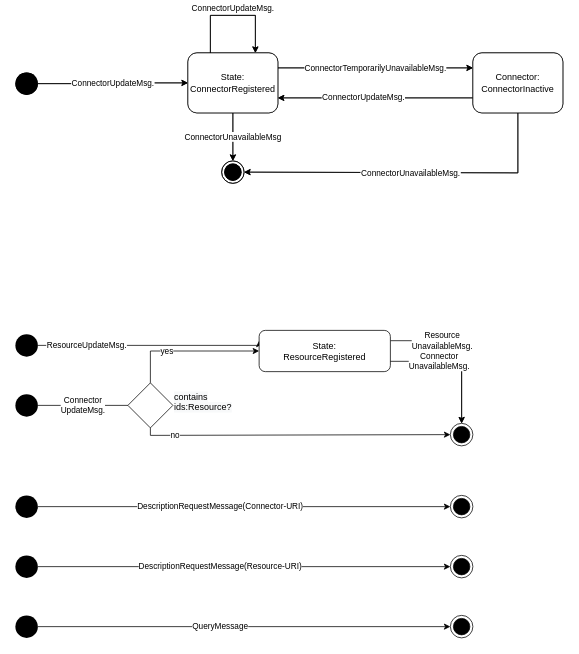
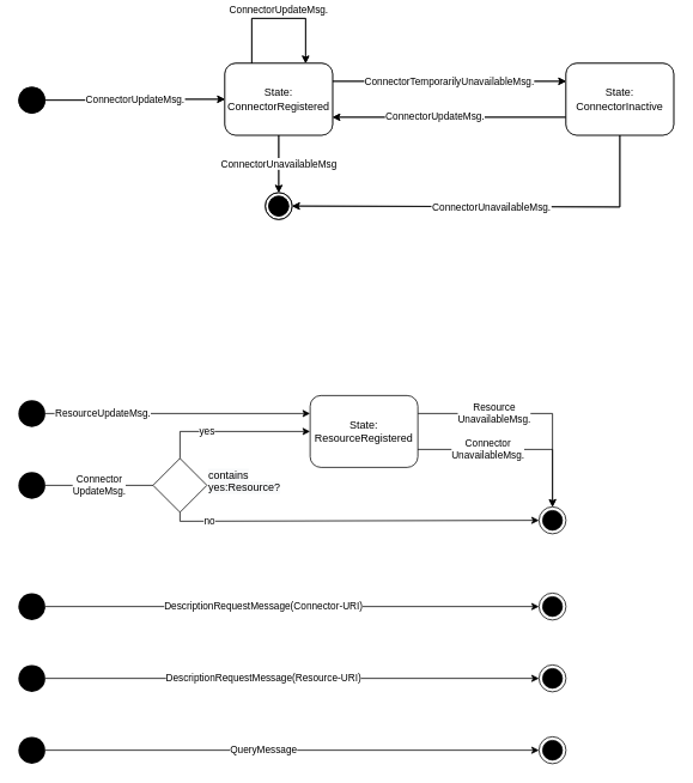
  <mxCell id="0" />
  <mxCell id="1" parent="0" />
  <mxCell id="2" value="ConnectorTemporarilyUnavailableMsg." style="edgeStyle=orthogonalEdgeStyle;rounded=0;orthogonalLoop=1;jettySize=auto;html=1;entryX=0;entryY=0.25;entryDx=0;entryDy=0;exitX=1;exitY=0.25;exitDx=0;exitDy=0;" edge="1" parent="1" source="4" target="10"><mxGeometry relative="1" as="geometry" /></mxCell>
  <mxCell id="3" value="ConnectorUnavailableMsg" style="edgeStyle=orthogonalEdgeStyle;rounded=0;orthogonalLoop=1;jettySize=auto;html=1;entryX=0.5;entryY=0;entryDx=0;entryDy=0;" edge="1" parent="1" source="4" target="12"><mxGeometry relative="1" as="geometry" /></mxCell>
  <mxCell id="4" value="State:&lt;br&gt;ConnectorRegistered" style="shape=ext;rounded=1;html=1;whiteSpace=wrap;horizontal=1;verticalAlign=middle;" parent="1" vertex="1"><mxGeometry x="250" y="70" width="120" height="80" as="geometry" /></mxCell>
  <mxCell id="5" value="ConnectorUpdateMsg." style="edgeStyle=orthogonalEdgeStyle;rounded=0;html=1;jettySize=auto;orthogonalLoop=1;entryX=0;entryY=0.5;entryDx=0;entryDy=0;" parent="1" source="11" target="4" edge="1"><mxGeometry relative="1" as="geometry"><mxPoint x="55" y="110" as="sourcePoint" /></mxGeometry></mxCell>
  <mxCell id="6" value="ConnectorUpdateMsg." style="edgeStyle=orthogonalEdgeStyle;rounded=0;orthogonalLoop=1;jettySize=auto;html=1;entryX=0.75;entryY=0;entryDx=0;entryDy=0;exitX=0.25;exitY=0;exitDx=0;exitDy=0;" edge="1" parent="1" source="4" target="4"><mxGeometry y="10" relative="1" as="geometry"><mxPoint x="160" y="150" as="sourcePoint" /><Array as="points"><mxPoint x="280" y="20" /><mxPoint x="340" y="20" /></Array><mxPoint as="offset" /></mxGeometry></mxCell>
  <mxCell id="7" style="edgeStyle=orthogonalEdgeStyle;rounded=0;orthogonalLoop=1;jettySize=auto;html=1;exitX=0;exitY=0.75;exitDx=0;exitDy=0;entryX=1;entryY=0.75;entryDx=0;entryDy=0;" edge="1" parent="1" source="10" target="4"><mxGeometry relative="1" as="geometry"><mxPoint x="420" y="130" as="targetPoint" /><Array as="points" /></mxGeometry></mxCell>
  <mxCell id="8" value="ConnectorUpdateMsg." style="edgeLabel;html=1;align=center;verticalAlign=middle;resizable=0;points=[];" vertex="1" connectable="0" parent="7"><mxGeometry x="0.134" y="-2" relative="1" as="geometry"><mxPoint as="offset" /></mxGeometry></mxCell>
  <mxCell id="9" value="&lt;span style=&quot;color: rgb(0, 0, 0); font-family: Helvetica; font-size: 11px; font-style: normal; font-variant-ligatures: normal; font-variant-caps: normal; font-weight: 400; letter-spacing: normal; orphans: 2; text-align: center; text-indent: 0px; text-transform: none; widows: 2; word-spacing: 0px; -webkit-text-stroke-width: 0px; background-color: rgb(255, 255, 255); text-decoration-thickness: initial; text-decoration-style: initial; text-decoration-color: initial; float: none; display: inline !important;&quot;&gt;Connector&lt;/span&gt;&lt;span style=&quot;color: rgb(0, 0, 0); font-family: Helvetica; font-size: 11px; font-style: normal; font-variant-ligatures: normal; font-variant-caps: normal; font-weight: 400; letter-spacing: normal; orphans: 2; text-align: center; text-indent: 0px; text-transform: none; widows: 2; word-spacing: 0px; -webkit-text-stroke-width: 0px; background-color: rgb(255, 255, 255); text-decoration-thickness: initial; text-decoration-style: initial; text-decoration-color: initial; float: none; display: inline !important;&quot;&gt;Unavailable&lt;/span&gt;&lt;span style=&quot;color: rgb(0, 0, 0); font-family: Helvetica; font-size: 11px; font-style: normal; font-variant-ligatures: normal; font-variant-caps: normal; font-weight: 400; letter-spacing: normal; orphans: 2; text-align: center; text-indent: 0px; text-transform: none; widows: 2; word-spacing: 0px; -webkit-text-stroke-width: 0px; background-color: rgb(255, 255, 255); text-decoration-thickness: initial; text-decoration-style: initial; text-decoration-color: initial; float: none; display: inline !important;&quot;&gt;Msg.&lt;/span&gt;" style="edgeStyle=orthogonalEdgeStyle;rounded=0;orthogonalLoop=1;jettySize=auto;html=1;entryX=1;entryY=0.5;entryDx=0;entryDy=0;endArrow=classic;endFill=1;exitX=0.5;exitY=1;exitDx=0;exitDy=0;" edge="1" parent="1" source="10" target="12"><mxGeometry relative="1" as="geometry"><Array as="points"><mxPoint x="690" y="230" /><mxPoint x="325" y="230" /></Array></mxGeometry></mxCell>
  <mxCell id="10" value="State:&lt;br&gt;ConnectorRegistered-&lt;br&gt;ButInactive" style="shape=ext;rounded=1;html=1;whiteSpace=wrap;" vertex="1" parent="1"><mxGeometry x="630" y="70" width="120" height="80" as="geometry" /></mxCell>
  <mxCell id="11" value="" style="ellipse;fillColor=#000000;strokeColor=none;" vertex="1" parent="1"><mxGeometry x="20" y="96" width="30" height="30" as="geometry" /></mxCell>
  <mxCell id="12" value="" style="ellipse;html=1;shape=endState;fillColor=strokeColor;" vertex="1" parent="1"><mxGeometry x="295" y="214" width="30" height="30" as="geometry" /></mxCell>
  <mxCell id="13" value="&lt;span style=&quot;color: rgb(0, 0, 0); font-family: Helvetica; font-size: 11px; font-style: normal; font-variant-ligatures: normal; font-variant-caps: normal; font-weight: 400; letter-spacing: normal; orphans: 2; text-align: center; text-indent: 0px; text-transform: none; widows: 2; word-spacing: 0px; -webkit-text-stroke-width: 0px; background-color: rgb(255, 255, 255); text-decoration-thickness: initial; text-decoration-style: initial; text-decoration-color: initial; float: none; display: inline !important;&quot;&gt;ResourceUpdateMsg.&lt;/span&gt;" style="edgeStyle=orthogonalEdgeStyle;rounded=0;orthogonalLoop=1;jettySize=auto;html=1;entryX=0;entryY=0.25;entryDx=0;entryDy=0;endArrow=classic;endFill=1;" edge="1" parent="1" source="14" target="16"><mxGeometry x="-0.568" relative="1" as="geometry"><Array as="points"><mxPoint x="120" y="460" /><mxPoint x="120" y="460" /></Array><mxPoint as="offset" /></mxGeometry></mxCell>
  <mxCell id="14" value="" style="ellipse;fillColor=#000000;strokeColor=none;" vertex="1" parent="1"><mxGeometry x="20" y="445" width="30" height="30" as="geometry" /></mxCell>
  <mxCell id="15" value="Resource&lt;br&gt;UnavailableMsg." style="edgeStyle=orthogonalEdgeStyle;rounded=0;orthogonalLoop=1;jettySize=auto;html=1;entryX=0.5;entryY=0;entryDx=0;entryDy=0;endArrow=classic;endFill=1;exitX=1;exitY=0.25;exitDx=0;exitDy=0;" edge="1" parent="1" source="16" target="22"><mxGeometry x="-0.331" relative="1" as="geometry"><mxPoint as="offset" /></mxGeometry></mxCell>
- <mxCell id="16" value="State:&lt;br&gt;ResourceRegistered" style="shape=ext;rounded=1;html=1;whiteSpace=wrap;" vertex="1" parent="1"><mxGeometry x="345" y="440" width="175" height="55" as="geometry" /></mxCell>
+ <mxCell id="16" value="State:&lt;br&gt;ResourceRegistered" style="shape=ext;rounded=1;html=1;whiteSpace=wrap;" vertex="1" parent="1"><mxGeometry x="345" y="440" width="120" height="80" as="geometry" /></mxCell>
  <mxCell id="17" value="yes" style="edgeStyle=orthogonalEdgeStyle;rounded=0;orthogonalLoop=1;jettySize=auto;html=1;entryX=0;entryY=0.5;entryDx=0;entryDy=0;endArrow=classic;endFill=1;startArrow=none;exitX=0.5;exitY=0;exitDx=0;exitDy=0;" edge="1" parent="1" source="20" target="16"><mxGeometry x="-0.315" relative="1" as="geometry"><mxPoint as="offset" /></mxGeometry></mxCell>
  <mxCell id="18" value="" style="ellipse;fillColor=#000000;strokeColor=none;" vertex="1" parent="1"><mxGeometry x="20" y="525" width="30" height="30" as="geometry" /></mxCell>
  <mxCell id="19" value="no" style="edgeStyle=orthogonalEdgeStyle;rounded=0;orthogonalLoop=1;jettySize=auto;html=1;entryX=0;entryY=0.5;entryDx=0;entryDy=0;endArrow=classic;endFill=1;" edge="1" parent="1" source="20" target="22"><mxGeometry x="-0.792" relative="1" as="geometry"><Array as="points"><mxPoint x="200" y="580" /><mxPoint x="600" y="580" /></Array><mxPoint as="offset" /></mxGeometry></mxCell>
  <mxCell id="20" value="" style="rhombus;" vertex="1" parent="1"><mxGeometry x="170" y="510" width="60" height="60" as="geometry" /></mxCell>
  <mxCell id="21" value="&lt;span style=&quot;color: rgb(0, 0, 0); font-family: Helvetica; font-size: 11px; font-style: normal; font-variant-ligatures: normal; font-variant-caps: normal; font-weight: 400; letter-spacing: normal; orphans: 2; text-align: center; text-indent: 0px; text-transform: none; widows: 2; word-spacing: 0px; -webkit-text-stroke-width: 0px; background-color: rgb(255, 255, 255); text-decoration-thickness: initial; text-decoration-style: initial; text-decoration-color: initial; float: none; display: inline !important;&quot;&gt;Connector&lt;br&gt;UpdateMsg.&lt;/span&gt;" style="edgeStyle=orthogonalEdgeStyle;rounded=0;orthogonalLoop=1;jettySize=auto;html=1;entryX=0;entryY=0.5;entryDx=0;entryDy=0;endArrow=none;endFill=1;" edge="1" parent="1" source="18" target="20"><mxGeometry relative="1" as="geometry"><mxPoint x="50" y="540" as="sourcePoint" /><mxPoint x="220" y="465" as="targetPoint" /></mxGeometry></mxCell>
  <mxCell id="22" value="" style="ellipse;html=1;shape=endState;fillColor=strokeColor;" vertex="1" parent="1"><mxGeometry x="600" y="564" width="30" height="30" as="geometry" /></mxCell>
  <mxCell id="23" style="edgeStyle=orthogonalEdgeStyle;rounded=0;orthogonalLoop=1;jettySize=auto;html=1;entryX=0;entryY=0.5;entryDx=0;entryDy=0;endArrow=classic;endFill=1;" edge="1" parent="1" source="25" target="26"><mxGeometry relative="1" as="geometry" /></mxCell>
  <mxCell id="24" value="DescriptionRequestMessage(Connector-URI)" style="edgeLabel;html=1;align=center;verticalAlign=middle;resizable=0;points=[];" vertex="1" connectable="0" parent="23"><mxGeometry x="-0.119" y="2" relative="1" as="geometry"><mxPoint as="offset" /></mxGeometry></mxCell>
  <mxCell id="25" value="" style="ellipse;fillColor=#000000;strokeColor=none;" vertex="1" parent="1"><mxGeometry x="20" y="660" width="30" height="30" as="geometry" /></mxCell>
  <mxCell id="26" value="" style="ellipse;html=1;shape=endState;fillColor=strokeColor;" vertex="1" parent="1"><mxGeometry x="600" y="660" width="30" height="30" as="geometry" /></mxCell>
  <mxCell id="27" style="edgeStyle=orthogonalEdgeStyle;rounded=0;orthogonalLoop=1;jettySize=auto;html=1;entryX=0;entryY=0.5;entryDx=0;entryDy=0;endArrow=classic;endFill=1;" edge="1" parent="1" source="29" target="30"><mxGeometry relative="1" as="geometry" /></mxCell>
  <mxCell id="28" value="DescriptionRequestMessage(Resource-URI)" style="edgeLabel;html=1;align=center;verticalAlign=middle;resizable=0;points=[];" vertex="1" connectable="0" parent="27"><mxGeometry x="-0.119" y="2" relative="1" as="geometry"><mxPoint as="offset" /></mxGeometry></mxCell>
  <mxCell id="29" value="" style="ellipse;fillColor=#000000;strokeColor=none;" vertex="1" parent="1"><mxGeometry x="20" y="740" width="30" height="30" as="geometry" /></mxCell>
  <mxCell id="30" value="" style="ellipse;html=1;shape=endState;fillColor=strokeColor;" vertex="1" parent="1"><mxGeometry x="600" y="740" width="30" height="30" as="geometry" /></mxCell>
  <mxCell id="31" style="edgeStyle=orthogonalEdgeStyle;rounded=0;orthogonalLoop=1;jettySize=auto;html=1;entryX=0;entryY=0.5;entryDx=0;entryDy=0;endArrow=classic;endFill=1;" edge="1" parent="1" source="33" target="34"><mxGeometry relative="1" as="geometry" /></mxCell>
  <mxCell id="32" value="QueryMessage" style="edgeLabel;html=1;align=center;verticalAlign=middle;resizable=0;points=[];" vertex="1" connectable="0" parent="31"><mxGeometry x="-0.119" y="2" relative="1" as="geometry"><mxPoint as="offset" /></mxGeometry></mxCell>
  <mxCell id="33" value="" style="ellipse;fillColor=#000000;strokeColor=none;" vertex="1" parent="1"><mxGeometry x="20" y="820" width="30" height="30" as="geometry" /></mxCell>
  <mxCell id="34" value="" style="ellipse;html=1;shape=endState;fillColor=strokeColor;" vertex="1" parent="1"><mxGeometry x="600" y="820" width="30" height="30" as="geometry" /></mxCell>
  <mxCell id="35" value="ConnectorTemporarilyUnavailableMsg." style="edgeStyle=orthogonalEdgeStyle;rounded=0;orthogonalLoop=1;jettySize=auto;html=1;entryX=0;entryY=0.25;entryDx=0;entryDy=0;exitX=1;exitY=0.25;exitDx=0;exitDy=0;" edge="1" parent="1" source="37" target="43"><mxGeometry relative="1" as="geometry" /></mxCell>
  <mxCell id="36" value="ConnectorUnavailableMsg" style="edgeStyle=orthogonalEdgeStyle;rounded=0;orthogonalLoop=1;jettySize=auto;html=1;entryX=0.5;entryY=0;entryDx=0;entryDy=0;" edge="1" parent="1" source="37" target="45"><mxGeometry relative="1" as="geometry" /></mxCell>
  <mxCell id="37" value="State:&lt;br&gt;ConnectorRegistered" style="shape=ext;rounded=1;html=1;whiteSpace=wrap;horizontal=1;verticalAlign=middle;" vertex="1" parent="1"><mxGeometry x="250" y="70" width="120" height="80" as="geometry" /></mxCell>
  <mxCell id="38" value="ConnectorUpdateMsg." style="edgeStyle=orthogonalEdgeStyle;rounded=0;html=1;jettySize=auto;orthogonalLoop=1;entryX=0;entryY=0.5;entryDx=0;entryDy=0;" edge="1" parent="1" source="44" target="37"><mxGeometry relative="1" as="geometry"><mxPoint x="55" y="110" as="sourcePoint" /></mxGeometry></mxCell>
  <mxCell id="39" value="ConnectorUpdateMsg." style="edgeStyle=orthogonalEdgeStyle;rounded=0;orthogonalLoop=1;jettySize=auto;html=1;entryX=0.75;entryY=0;entryDx=0;entryDy=0;exitX=0.25;exitY=0;exitDx=0;exitDy=0;" edge="1" parent="1" source="37" target="37"><mxGeometry y="10" relative="1" as="geometry"><mxPoint x="160" y="150" as="sourcePoint" /><Array as="points"><mxPoint x="280" y="20" /><mxPoint x="340" y="20" /></Array><mxPoint as="offset" /></mxGeometry></mxCell>
  <mxCell id="40" style="edgeStyle=orthogonalEdgeStyle;rounded=0;orthogonalLoop=1;jettySize=auto;html=1;exitX=0;exitY=0.75;exitDx=0;exitDy=0;entryX=1;entryY=0.75;entryDx=0;entryDy=0;" edge="1" parent="1" source="43" target="37"><mxGeometry relative="1" as="geometry"><mxPoint x="420" y="130" as="targetPoint" /><Array as="points" /></mxGeometry></mxCell>
  <mxCell id="41" value="ConnectorUpdateMsg." style="edgeLabel;html=1;align=center;verticalAlign=middle;resizable=0;points=[];" vertex="1" connectable="0" parent="40"><mxGeometry x="0.134" y="-2" relative="1" as="geometry"><mxPoint as="offset" /></mxGeometry></mxCell>
  <mxCell id="42" value="&lt;span style=&quot;color: rgb(0, 0, 0); font-family: Helvetica; font-size: 11px; font-style: normal; font-variant-ligatures: normal; font-variant-caps: normal; font-weight: 400; letter-spacing: normal; orphans: 2; text-align: center; text-indent: 0px; text-transform: none; widows: 2; word-spacing: 0px; -webkit-text-stroke-width: 0px; background-color: rgb(255, 255, 255); text-decoration-thickness: initial; text-decoration-style: initial; text-decoration-color: initial; float: none; display: inline !important;&quot;&gt;Connector&lt;/span&gt;&lt;span style=&quot;color: rgb(0, 0, 0); font-family: Helvetica; font-size: 11px; font-style: normal; font-variant-ligatures: normal; font-variant-caps: normal; font-weight: 400; letter-spacing: normal; orphans: 2; text-align: center; text-indent: 0px; text-transform: none; widows: 2; word-spacing: 0px; -webkit-text-stroke-width: 0px; background-color: rgb(255, 255, 255); text-decoration-thickness: initial; text-decoration-style: initial; text-decoration-color: initial; float: none; display: inline !important;&quot;&gt;Unavailable&lt;/span&gt;&lt;span style=&quot;color: rgb(0, 0, 0); font-family: Helvetica; font-size: 11px; font-style: normal; font-variant-ligatures: normal; font-variant-caps: normal; font-weight: 400; letter-spacing: normal; orphans: 2; text-align: center; text-indent: 0px; text-transform: none; widows: 2; word-spacing: 0px; -webkit-text-stroke-width: 0px; background-color: rgb(255, 255, 255); text-decoration-thickness: initial; text-decoration-style: initial; text-decoration-color: initial; float: none; display: inline !important;&quot;&gt;Msg.&lt;/span&gt;" style="edgeStyle=orthogonalEdgeStyle;rounded=0;orthogonalLoop=1;jettySize=auto;html=1;entryX=1;entryY=0.5;entryDx=0;entryDy=0;endArrow=classic;endFill=1;exitX=0.5;exitY=1;exitDx=0;exitDy=0;" edge="1" parent="1" source="43" target="45"><mxGeometry relative="1" as="geometry"><Array as="points"><mxPoint x="690" y="230" /><mxPoint x="325" y="230" /></Array></mxGeometry></mxCell>
- <mxCell id="43" value="Connector:&lt;br&gt;ConnectorInactive" style="shape=ext;rounded=1;html=1;whiteSpace=wrap;" vertex="1" parent="1"><mxGeometry x="630" y="70" width="120" height="80" as="geometry" /></mxCell>
+ <mxCell id="43" value="State:&lt;br&gt;ConnectorInactive" style="shape=ext;rounded=1;html=1;whiteSpace=wrap;" vertex="1" parent="1"><mxGeometry x="630" y="70" width="120" height="80" as="geometry" /></mxCell>
  <mxCell id="44" value="" style="ellipse;fillColor=#000000;strokeColor=none;" vertex="1" parent="1"><mxGeometry x="20" y="96" width="30" height="30" as="geometry" /></mxCell>
  <mxCell id="45" value="" style="ellipse;html=1;shape=endState;fillColor=strokeColor;" vertex="1" parent="1"><mxGeometry x="295" y="214" width="30" height="30" as="geometry" /></mxCell>
- <mxCell id="46" value="&lt;meta charset=&quot;utf-8&quot;&gt;&lt;span style=&quot;color: rgb(0, 0, 0); font-family: Helvetica; font-size: 12px; font-style: normal; font-variant-ligatures: normal; font-variant-caps: normal; font-weight: 400; letter-spacing: normal; orphans: 2; text-align: center; text-indent: 0px; text-transform: none; widows: 2; word-spacing: 0px; -webkit-text-stroke-width: 0px; background-color: rgb(248, 249, 250); text-decoration-thickness: initial; text-decoration-style: initial; text-decoration-color: initial; float: none; display: inline !important;&quot;&gt;contains&lt;/span&gt;&lt;br style=&quot;padding: 0px; margin: 0px; color: rgb(0, 0, 0); font-family: Helvetica; font-size: 12px; font-style: normal; font-variant-ligatures: normal; font-variant-caps: normal; font-weight: 400; letter-spacing: normal; orphans: 2; text-align: center; text-indent: 0px; text-transform: none; widows: 2; word-spacing: 0px; -webkit-text-stroke-width: 0px; background-color: rgb(248, 249, 250); text-decoration-thickness: initial; text-decoration-style: initial; text-decoration-color: initial;&quot;&gt;&lt;span style=&quot;color: rgb(0, 0, 0); font-family: Helvetica; font-size: 12px; font-style: normal; font-variant-ligatures: normal; font-variant-caps: normal; font-weight: 400; letter-spacing: normal; orphans: 2; text-align: center; text-indent: 0px; text-transform: none; widows: 2; word-spacing: 0px; -webkit-text-stroke-width: 0px; background-color: rgb(248, 249, 250); text-decoration-thickness: initial; text-decoration-style: initial; text-decoration-color: initial; float: none; display: inline !important;&quot;&gt;ids:Resource?&lt;/span&gt;" style="text;whiteSpace=wrap;html=1;" vertex="1" parent="1"><mxGeometry x="230" y="515" width="110" height="50" as="geometry" /></mxCell>
+ <mxCell id="46" value="&lt;meta charset=&quot;utf-8&quot;&gt;&lt;span style=&quot;color: rgb(0, 0, 0); font-family: Helvetica; font-size: 12px; font-style: normal; font-variant-ligatures: normal; font-variant-caps: normal; font-weight: 400; letter-spacing: normal; orphans: 2; text-align: center; text-indent: 0px; text-transform: none; widows: 2; word-spacing: 0px; -webkit-text-stroke-width: 0px; background-color: rgb(248, 249, 250); text-decoration-thickness: initial; text-decoration-style: initial; text-decoration-color: initial; float: none; display: inline !important;&quot;&gt;contains&lt;/span&gt;&lt;br style=&quot;padding: 0px; margin: 0px; color: rgb(0, 0, 0); font-family: Helvetica; font-size: 12px; font-style: normal; font-variant-ligatures: normal; font-variant-caps: normal; font-weight: 400; letter-spacing: normal; orphans: 2; text-align: center; text-indent: 0px; text-transform: none; widows: 2; word-spacing: 0px; -webkit-text-stroke-width: 0px; background-color: rgb(248, 249, 250); text-decoration-thickness: initial; text-decoration-style: initial; text-decoration-color: initial;&quot;&gt;&lt;span style=&quot;color: rgb(0, 0, 0); font-family: Helvetica; font-size: 12px; font-style: normal; font-variant-ligatures: normal; font-variant-caps: normal; font-weight: 400; letter-spacing: normal; orphans: 2; text-align: center; text-indent: 0px; text-transform: none; widows: 2; word-spacing: 0px; -webkit-text-stroke-width: 0px; background-color: rgb(248, 249, 250); text-decoration-thickness: initial; text-decoration-style: initial; text-decoration-color: initial; float: none; display: inline !important;&quot;&gt;yes:Resource?&lt;/span&gt;" style="text;whiteSpace=wrap;html=1;" vertex="1" parent="1"><mxGeometry x="230" y="515" width="110" height="50" as="geometry" /></mxCell>
  <mxCell id="47" value="Connector&lt;br&gt;UnavailableMsg." style="edgeStyle=orthogonalEdgeStyle;rounded=0;orthogonalLoop=1;jettySize=auto;html=1;entryX=0.5;entryY=0;entryDx=0;entryDy=0;endArrow=classic;endFill=1;exitX=1;exitY=0.75;exitDx=0;exitDy=0;" edge="1" parent="1" source="16" target="22"><mxGeometry x="-0.274" relative="1" as="geometry"><mxPoint x="475" y="470" as="sourcePoint" /><mxPoint x="625" y="574" as="targetPoint" /><mxPoint as="offset" /></mxGeometry></mxCell>
